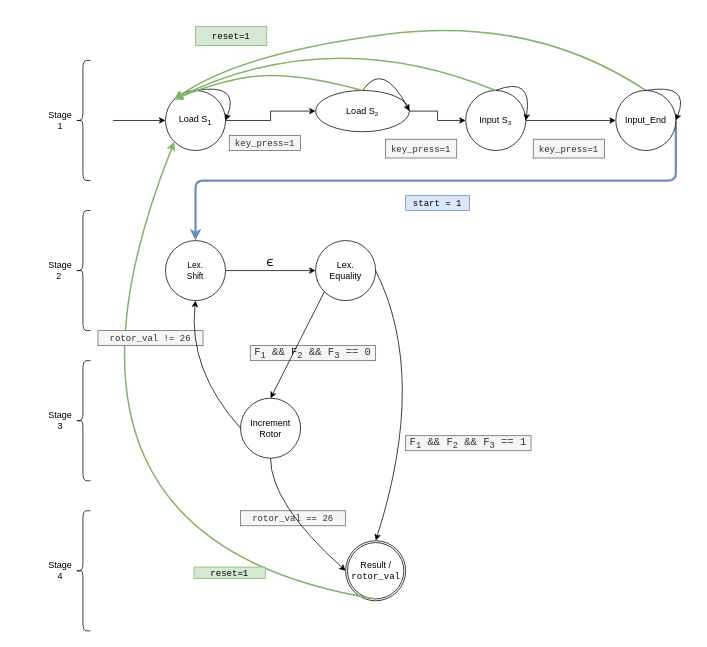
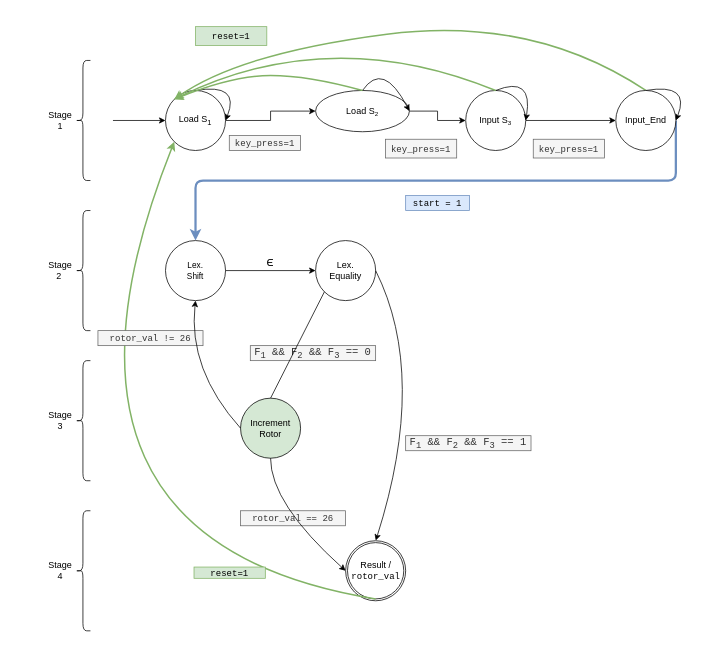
  <mxCell id="0" />
  <mxCell id="1" parent="0" />
  <mxCell id="2" style="edgeStyle=orthogonalEdgeStyle;rounded=0;orthogonalLoop=1;jettySize=auto;html=1;" edge="1" parent="1" source="3" target="5"><mxGeometry relative="1" as="geometry" /></mxCell>
  <mxCell id="3" value="Load S&lt;sub&gt;1&lt;/sub&gt;" style="ellipse;whiteSpace=wrap;html=1;aspect=fixed;" vertex="1" parent="1"><mxGeometry x="220" y="120" width="80" height="80" as="geometry" /></mxCell>
  <mxCell id="4" style="edgeStyle=orthogonalEdgeStyle;rounded=0;orthogonalLoop=1;jettySize=auto;html=1;" edge="1" parent="1" source="5" target="9"><mxGeometry relative="1" as="geometry" /></mxCell>
  <mxCell id="5" value="Load S&lt;span style=&quot;font-size: 10px&quot;&gt;&lt;sub&gt;2&lt;/sub&gt;&lt;/span&gt;" style="ellipse;whiteSpace=wrap;html=1;aspect=fixed;" vertex="1" parent="1"><mxGeometry x="420" y="120" width="125" height="55" as="geometry" /></mxCell>
  <mxCell id="6" value="" style="shape=curlyBracket;whiteSpace=wrap;html=1;rounded=1;" vertex="1" parent="1"><mxGeometry x="100" y="80" width="20" height="160" as="geometry" /></mxCell>
  <mxCell id="7" value="" style="endArrow=classic;html=1;entryX=0;entryY=0.5;entryDx=0;entryDy=0;" edge="1" parent="1" target="3"><mxGeometry width="50" height="50" relative="1" as="geometry"><mxPoint x="150" y="160" as="sourcePoint" /><mxPoint x="200" y="160" as="targetPoint" /></mxGeometry></mxCell>
  <mxCell id="8" style="edgeStyle=orthogonalEdgeStyle;rounded=0;orthogonalLoop=1;jettySize=auto;html=1;exitX=1;exitY=0.5;exitDx=0;exitDy=0;" edge="1" parent="1" source="9" target="34"><mxGeometry relative="1" as="geometry" /></mxCell>
  <mxCell id="9" value="Input S&lt;span style=&quot;font-size: 10px&quot;&gt;&lt;sub&gt;3&lt;/sub&gt;&lt;/span&gt;" style="ellipse;whiteSpace=wrap;html=1;aspect=fixed;" vertex="1" parent="1"><mxGeometry x="620" y="120" width="80" height="80" as="geometry" /></mxCell>
  <mxCell id="10" value="" style="curved=1;endArrow=classic;html=1;exitX=0.5;exitY=0;exitDx=0;exitDy=0;entryX=1;entryY=0.5;entryDx=0;entryDy=0;" edge="1" parent="1" source="3" target="3"><mxGeometry width="50" height="50" relative="1" as="geometry"><mxPoint x="250" y="300" as="sourcePoint" /><mxPoint x="288" y="132" as="targetPoint" /><Array as="points"><mxPoint x="320" y="110" /></Array></mxGeometry></mxCell>
  <mxCell id="11" value="" style="curved=1;endArrow=classic;html=1;exitX=0.5;exitY=0;exitDx=0;exitDy=0;entryX=1;entryY=0.5;entryDx=0;entryDy=0;" edge="1" parent="1" source="5" target="5"><mxGeometry width="50" height="50" relative="1" as="geometry"><mxPoint x="460" y="100" as="sourcePoint" /><mxPoint x="488" y="112" as="targetPoint" /><Array as="points"><mxPoint x="510" y="80" /></Array></mxGeometry></mxCell>
  <mxCell id="12" value="" style="curved=1;endArrow=classic;html=1;exitX=0.5;exitY=0;exitDx=0;exitDy=0;entryX=1;entryY=0.5;entryDx=0;entryDy=0;" edge="1" parent="1" source="9" target="9"><mxGeometry width="50" height="50" relative="1" as="geometry"><mxPoint x="650" y="120" as="sourcePoint" /><mxPoint x="678" y="132" as="targetPoint" /><Array as="points"><mxPoint x="710" y="100" /></Array></mxGeometry></mxCell>
  <mxCell id="13" value="&lt;font face=&quot;Courier New&quot;&gt;key_press=1&lt;/font&gt;" style="text;html=1;strokeColor=#666666;fillColor=#f5f5f5;align=center;verticalAlign=middle;whiteSpace=wrap;rounded=0;fontColor=#333333;" vertex="1" parent="1"><mxGeometry x="305" y="180" width="95" height="20" as="geometry" /></mxCell>
  <mxCell id="14" value="&lt;font face=&quot;Courier New&quot;&gt;key_press=1&lt;/font&gt;" style="text;html=1;strokeColor=#666666;fillColor=#f5f5f5;align=center;verticalAlign=middle;whiteSpace=wrap;rounded=0;fontColor=#333333;" vertex="1" parent="1"><mxGeometry x="513" y="185" width="95" height="25" as="geometry" /></mxCell>
  <mxCell id="15" value="&lt;font face=&quot;Courier New&quot;&gt;key_press=1&lt;/font&gt;" style="text;html=1;strokeColor=#666666;fillColor=#f5f5f5;align=center;verticalAlign=middle;whiteSpace=wrap;rounded=0;fontColor=#333333;" vertex="1" parent="1"><mxGeometry x="710" y="185" width="95" height="25" as="geometry" /></mxCell>
  <mxCell id="16" value="" style="curved=1;endArrow=classic;html=1;exitX=0.5;exitY=0;exitDx=0;exitDy=0;entryX=0;entryY=0;entryDx=0;entryDy=0;fillColor=#d5e8d4;strokeColor=#82b366;strokeWidth=2;" edge="1" parent="1" source="34" target="3"><mxGeometry width="50" height="50" relative="1" as="geometry"><mxPoint x="860" y="90" as="sourcePoint" /><mxPoint x="910" y="40" as="targetPoint" /><Array as="points"><mxPoint x="710" y="20" /><mxPoint x="320" y="70" /></Array></mxGeometry></mxCell>
  <mxCell id="17" value="" style="curved=1;endArrow=classic;html=1;exitX=0.5;exitY=0;exitDx=0;exitDy=0;entryX=1;entryY=0.5;entryDx=0;entryDy=0;" edge="1" parent="1" source="34" target="34"><mxGeometry width="50" height="50" relative="1" as="geometry"><mxPoint x="890" y="130" as="sourcePoint" /><mxPoint x="918" y="142" as="targetPoint" /><Array as="points"><mxPoint x="920" y="110" /></Array></mxGeometry></mxCell>
  <mxCell id="18" value="&lt;font face=&quot;Courier New&quot;&gt;reset=1&lt;/font&gt;" style="text;html=1;strokeColor=#82b366;fillColor=#d5e8d4;align=center;verticalAlign=middle;whiteSpace=wrap;rounded=0;" vertex="1" parent="1"><mxGeometry x="260" y="35" width="95" height="25" as="geometry" /></mxCell>
  <mxCell id="19" value="" style="curved=1;endArrow=classic;html=1;exitX=0.5;exitY=0;exitDx=0;exitDy=0;fillColor=#d5e8d4;strokeColor=#82B366;strokeWidth=2;entryX=0;entryY=0;entryDx=0;entryDy=0;" edge="1" parent="1" source="5" target="3"><mxGeometry width="50" height="50" relative="1" as="geometry"><mxPoint x="870" y="130" as="sourcePoint" /><mxPoint x="230" y="60" as="targetPoint" /><Array as="points"><mxPoint x="410" y="100" /><mxPoint x="310" y="100" /></Array></mxGeometry></mxCell>
  <mxCell id="20" value="" style="curved=1;endArrow=classic;html=1;exitX=0.5;exitY=0;exitDx=0;exitDy=0;fillColor=#d5e8d4;strokeColor=#82b366;strokeWidth=2;entryX=0;entryY=0;entryDx=0;entryDy=0;" edge="1" parent="1" source="9" target="3"><mxGeometry width="50" height="50" relative="1" as="geometry"><mxPoint x="480" y="140" as="sourcePoint" /><mxPoint x="252" y="152" as="targetPoint" /><Array as="points"><mxPoint x="440" y="30" /></Array></mxGeometry></mxCell>
  <mxCell id="21" value="Stage 1" style="text;html=1;strokeColor=none;fillColor=none;align=center;verticalAlign=middle;whiteSpace=wrap;rounded=0;" vertex="1" parent="1"><mxGeometry x="60" y="150" width="40" height="20" as="geometry" /></mxCell>
  <mxCell id="22" value="" style="shape=curlyBracket;whiteSpace=wrap;html=1;rounded=1;" vertex="1" parent="1"><mxGeometry x="100" y="280" width="20" height="160" as="geometry" /></mxCell>
  <mxCell id="23" value="Stage 2&amp;nbsp;" style="text;html=1;strokeColor=none;fillColor=none;align=center;verticalAlign=middle;whiteSpace=wrap;rounded=0;" vertex="1" parent="1"><mxGeometry x="60" y="350" width="40" height="20" as="geometry" /></mxCell>
  <mxCell id="24" value="" style="endArrow=classic;html=1;strokeColor=#6c8ebf;strokeWidth=3;fillColor=#dae8fc;exitX=1;exitY=0.5;exitDx=0;exitDy=0;entryX=0.5;entryY=0;entryDx=0;entryDy=0;" edge="1" parent="1" source="34" target="25"><mxGeometry width="50" height="50" relative="1" as="geometry"><mxPoint x="120" y="360" as="sourcePoint" /><mxPoint x="220" y="360" as="targetPoint" /><Array as="points"><mxPoint x="900" y="240" /><mxPoint x="260" y="240" /></Array></mxGeometry></mxCell>
  <mxCell id="25" value="&lt;font style=&quot;font-size: 11px&quot;&gt;Lex.&lt;br&gt;Shift&lt;/font&gt;&lt;br&gt;" style="ellipse;whiteSpace=wrap;html=1;aspect=fixed;" vertex="1" parent="1"><mxGeometry x="220" y="320" width="80" height="80" as="geometry" /></mxCell>
  <mxCell id="26" style="edgeStyle=orthogonalEdgeStyle;rounded=0;orthogonalLoop=1;jettySize=auto;html=1;" edge="1" parent="1"><mxGeometry relative="1" as="geometry"><mxPoint x="300" y="360" as="sourcePoint" /><mxPoint x="420" y="360" as="targetPoint" /></mxGeometry></mxCell>
  <mxCell id="27" value="Lex.&lt;br&gt;Equality" style="ellipse;whiteSpace=wrap;html=1;aspect=fixed;" vertex="1" parent="1"><mxGeometry x="420" y="320" width="80" height="80" as="geometry" /></mxCell>
  <mxCell id="28" value="&lt;font face=&quot;Courier New&quot;&gt;start = 1&lt;/font&gt;" style="text;html=1;strokeColor=#6c8ebf;fillColor=#dae8fc;align=center;verticalAlign=middle;whiteSpace=wrap;rounded=0;" vertex="1" parent="1"><mxGeometry x="540" y="260" width="85" height="20" as="geometry" /></mxCell>
  <mxCell id="29" value="&lt;span&gt;&lt;font style=&quot;font-size: 17px&quot; face=&quot;Courier New&quot;&gt;ϵ&lt;/font&gt;&lt;/span&gt;" style="text;html=1;strokeColor=none;fillColor=none;align=center;verticalAlign=middle;whiteSpace=wrap;rounded=0;" vertex="1" parent="1"><mxGeometry x="340" y="340" width="40" height="20" as="geometry" /></mxCell>
  <mxCell id="30" value="" style="shape=curlyBracket;whiteSpace=wrap;html=1;rounded=1;" vertex="1" parent="1"><mxGeometry x="100" y="480" width="20" height="160" as="geometry" /></mxCell>
  <mxCell id="31" value="Stage 3" style="text;html=1;strokeColor=none;fillColor=none;align=center;verticalAlign=middle;whiteSpace=wrap;rounded=0;" vertex="1" parent="1"><mxGeometry x="60" y="550" width="40" height="20" as="geometry" /></mxCell>
  <mxCell id="32" value="" style="shape=curlyBracket;whiteSpace=wrap;html=1;rounded=1;" vertex="1" parent="1"><mxGeometry x="100" y="680" width="20" height="160" as="geometry" /></mxCell>
  <mxCell id="33" value="Stage 4" style="text;html=1;strokeColor=none;fillColor=none;align=center;verticalAlign=middle;whiteSpace=wrap;rounded=0;" vertex="1" parent="1"><mxGeometry x="60" y="750" width="40" height="20" as="geometry" /></mxCell>
  <mxCell id="34" value="Input_End" style="ellipse;whiteSpace=wrap;html=1;aspect=fixed;" vertex="1" parent="1"><mxGeometry x="820" y="120" width="80" height="80" as="geometry" /></mxCell>
- <mxCell id="35" value="Increment&lt;br&gt;Rotor&lt;br&gt;" style="ellipse;whiteSpace=wrap;html=1;aspect=fixed;" vertex="1" parent="1"><mxGeometry x="320" y="530" width="80" height="80" as="geometry" /></mxCell>
+ <mxCell id="35" value="Increment&lt;br&gt;Rotor&lt;br&gt;" style="ellipse;whiteSpace=wrap;html=1;aspect=fixed;fillColor=#d5e8d4;" vertex="1" parent="1"><mxGeometry x="320" y="530" width="80" height="80" as="geometry" /></mxCell>
  <mxCell id="36" value="" style="curved=1;endArrow=classic;html=1;exitX=1;exitY=0.5;exitDx=0;exitDy=0;entryX=0.5;entryY=0;entryDx=0;entryDy=0;" edge="1" parent="1" source="27"><mxGeometry width="50" height="50" relative="1" as="geometry"><mxPoint x="310.143" y="569.714" as="sourcePoint" /><mxPoint x="500.143" y="719.714" as="targetPoint" /><Array as="points"><mxPoint x="570" y="500" /></Array></mxGeometry></mxCell>
  <mxCell id="37" value="" style="group" vertex="1" connectable="0" parent="1"><mxGeometry x="460" y="719.952" width="80" height="80" as="geometry" /></mxCell>
  <mxCell id="38" value="" style="ellipse;whiteSpace=wrap;html=1;aspect=fixed;" vertex="1" parent="37"><mxGeometry width="80" height="80" as="geometry" /></mxCell>
  <mxCell id="39" value="Result /&lt;br&gt;&lt;font face=&quot;Courier New&quot;&gt;rotor_val&lt;/font&gt;&lt;br&gt;" style="ellipse;whiteSpace=wrap;html=1;aspect=fixed;" vertex="1" parent="37"><mxGeometry x="2.5" y="2.5" width="75" height="75" as="geometry" /></mxCell>
  <mxCell id="40" value="&lt;font face=&quot;Courier New&quot; style=&quot;font-size: 14px&quot;&gt;F&lt;sub&gt;1&lt;/sub&gt;&amp;nbsp;&amp;amp;&amp;amp; F&lt;sub&gt;2&lt;/sub&gt; &amp;amp;&amp;amp; F&lt;sub&gt;3&lt;/sub&gt; == 1&lt;/font&gt;" style="text;html=1;align=center;verticalAlign=middle;whiteSpace=wrap;rounded=0;fillColor=#f5f5f5;strokeColor=#666666;fontColor=#333333;" vertex="1" parent="1"><mxGeometry x="540" y="580" width="167" height="20" as="geometry" /></mxCell>
  <mxCell id="41" value="&lt;font face=&quot;Courier New&quot; style=&quot;font-size: 14px&quot;&gt;F&lt;sub&gt;1&lt;/sub&gt;&amp;nbsp;&amp;amp;&amp;amp; F&lt;sub&gt;2&lt;/sub&gt; &amp;amp;&amp;amp; F&lt;sub&gt;3&lt;/sub&gt; == 0&lt;/font&gt;" style="text;html=1;align=center;verticalAlign=middle;whiteSpace=wrap;rounded=0;fillColor=#f5f5f5;strokeColor=#666666;fontColor=#333333;" vertex="1" parent="1"><mxGeometry x="333" y="460" width="167" height="20" as="geometry" /></mxCell>
- <mxCell id="42" value="" style="endArrow=classic;html=1;strokeWidth=1;exitX=0;exitY=1;exitDx=0;exitDy=0;entryX=0.5;entryY=0;entryDx=0;entryDy=0;" edge="1" parent="1" source="27" target="35"><mxGeometry width="50" height="50" relative="1" as="geometry"><mxPoint x="410" y="540" as="sourcePoint" /><mxPoint x="460" y="490" as="targetPoint" /></mxGeometry></mxCell>
+ <mxCell id="42" value="" style="endArrow=none;html=1;strokeWidth=1;exitX=0;exitY=1;exitDx=0;exitDy=0;entryX=0.5;entryY=0;entryDx=0;entryDy=0;" edge="1" parent="1" source="27" target="35"><mxGeometry width="50" height="50" relative="1" as="geometry"><mxPoint x="410" y="540" as="sourcePoint" /><mxPoint x="460" y="490" as="targetPoint" /></mxGeometry></mxCell>
  <mxCell id="43" value="&lt;font face=&quot;Courier New&quot;&gt;rotor_val == 26&lt;/font&gt;" style="text;html=1;strokeColor=#666666;fillColor=#f5f5f5;align=center;verticalAlign=middle;whiteSpace=wrap;rounded=0;fontColor=#333333;" vertex="1" parent="1"><mxGeometry x="320" y="680" width="140" height="20" as="geometry" /></mxCell>
  <mxCell id="44" value="" style="curved=1;endArrow=classic;html=1;exitX=0.5;exitY=1;exitDx=0;exitDy=0;fillColor=#d5e8d4;strokeColor=#82B366;strokeWidth=2;entryX=0;entryY=1;entryDx=0;entryDy=0;" edge="1" parent="1" source="39" target="3"><mxGeometry width="50" height="50" relative="1" as="geometry"><mxPoint x="448.5" y="804" as="sourcePoint" /><mxPoint x="219.929" y="815.429" as="targetPoint" /><Array as="points"><mxPoint x="20" y="720" /></Array></mxGeometry></mxCell>
  <mxCell id="45" value="&lt;font face=&quot;Courier New&quot;&gt;rotor_val != 26&lt;/font&gt;" style="text;html=1;strokeColor=#666666;fillColor=#f5f5f5;align=center;verticalAlign=middle;whiteSpace=wrap;rounded=0;fontColor=#333333;" vertex="1" parent="1"><mxGeometry x="130" y="440" width="140" height="20" as="geometry" /></mxCell>
  <mxCell id="46" value="" style="curved=1;endArrow=classic;html=1;exitX=0;exitY=0.5;exitDx=0;exitDy=0;entryX=0.5;entryY=1;entryDx=0;entryDy=0;" edge="1" parent="1" source="35" target="25"><mxGeometry width="50" height="50" relative="1" as="geometry"><mxPoint x="307.571" y="439.786" as="sourcePoint" /><mxPoint x="216.143" y="571.214" as="targetPoint" /><Array as="points"><mxPoint x="250" y="492" /></Array></mxGeometry></mxCell>
  <mxCell id="47" value="" style="curved=1;endArrow=classic;html=1;exitX=0.5;exitY=1;exitDx=0;exitDy=0;entryX=0;entryY=0.5;entryDx=0;entryDy=0;" edge="1" parent="1" source="35" target="38"><mxGeometry width="50" height="50" relative="1" as="geometry"><mxPoint x="510.143" y="369.714" as="sourcePoint" /><mxPoint x="510.143" y="729.714" as="targetPoint" /><Array as="points"><mxPoint x="360" y="670" /></Array></mxGeometry></mxCell>
  <mxCell id="48" value="&lt;font face=&quot;Courier New&quot;&gt;reset=1&lt;/font&gt;" style="text;html=1;strokeColor=#82b366;fillColor=#d5e8d4;align=center;verticalAlign=middle;whiteSpace=wrap;rounded=0;" vertex="1" parent="1"><mxGeometry x="258" y="755" width="95" height="15" as="geometry" /></mxCell>
